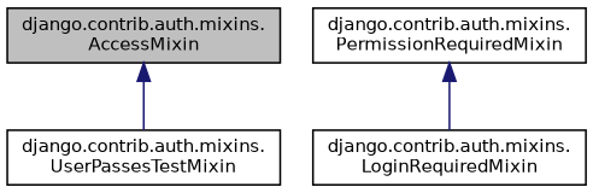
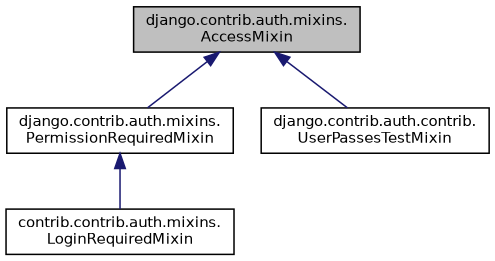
  digraph {
    rankdir=TB
    node [color=black fillcolor=white fontname=Helvetica fontsize=10 shape=record style=filled]
    edge [color=midnightblue dir=back fontname=Helvetica fontsize=10 labelfontname=Helvetica labelfontsize=10 style=solid]
    n1 [fillcolor=grey75 fontcolor=black height=0.2 label="django.contrib.auth.mixins.\lAccessMixin" width=0.4]
    n2 [height=0.2 label="django.contrib.auth.mixins.\lPermissionRequiredMixin" width=0.4]
-   n3 [height=0.2 label="django.contrib.auth.mixins.\lUserPassesTestMixin" width=0.4]
-   n4 [height=0.2 label="django.contrib.auth.mixins.\lLoginRequiredMixin" width=0.4]
+   n3 [height=0.2 label="django.contrib.auth.contrib.\lUserPassesTestMixin" width=0.4]
+   n4 [height=0.2 label="contrib.contrib.auth.mixins.\lLoginRequiredMixin" width=0.4]
+   n1 -> n2
    n1 -> n3
    n2 -> n4
  }
